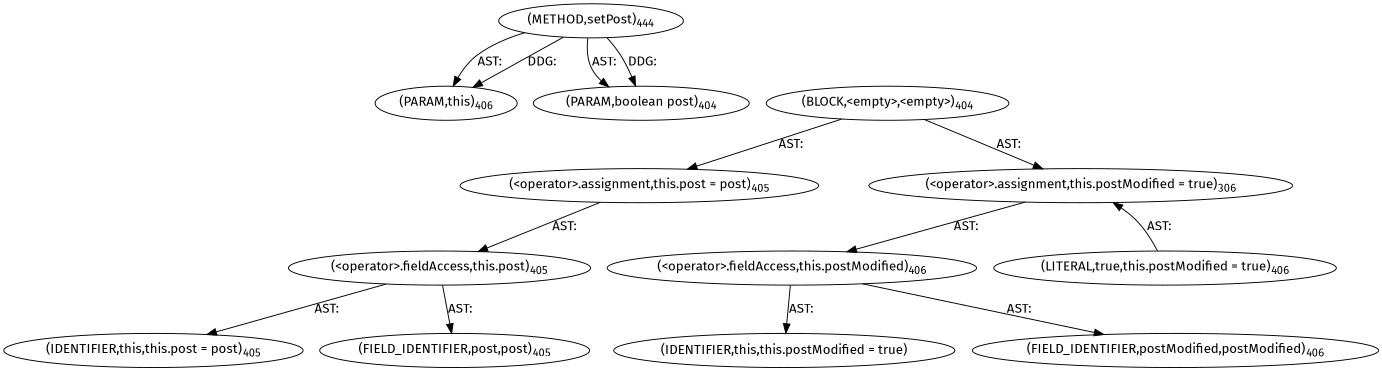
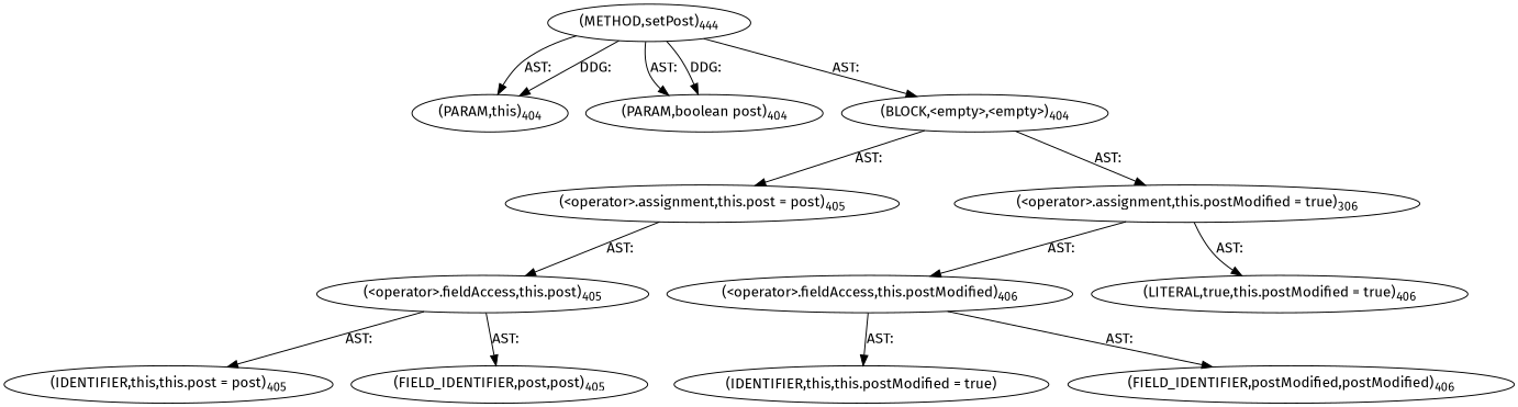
  digraph {
    fontname="Fira Sans"
    node [fontname="Fira Sans"]
    edge [fontname="Fira Sans"]
    n1 [label=<(METHOD,setPost)<SUB>444</SUB>>]
-   n2 [label=<(PARAM,this)<SUB>406</SUB>>]
+   n2 [label=<(PARAM,this)<SUB>404</SUB>>]
    n3 [label=<(PARAM,boolean post)<SUB>404</SUB>>]
    n4 [label=<(BLOCK,&lt;empty&gt;,&lt;empty&gt;)<SUB>404</SUB>>]
    n5 [label=<(&lt;operator&gt;.assignment,this.post = post)<SUB>405</SUB>>]
    n6 [label=<(&lt;operator&gt;.assignment,this.postModified = true)<SUB>306</SUB>>]
    n7 [label=<(&lt;operator&gt;.fieldAccess,this.post)<SUB>405</SUB>>]
    n8 [label=<(&lt;operator&gt;.fieldAccess,this.postModified)<SUB>406</SUB>>]
    n9 [label=<(LITERAL,true,this.postModified = true)<SUB>406</SUB>>]
    n10 [label=<(IDENTIFIER,this,this.post = post)<SUB>405</SUB>>]
    n11 [label=<(FIELD_IDENTIFIER,post,post)<SUB>405</SUB>>]
    n12 [label=<(IDENTIFIER,this,this.postModified = true)>]
    n13 [label=<(FIELD_IDENTIFIER,postModified,postModified)<SUB>406</SUB>>]
    n1 -> n2 [label="AST: "]
    n1 -> n2 [label="DDG: "]
    n1 -> n3 [label="AST: "]
    n1 -> n3 [label="DDG: "]
+   n1 -> n4 [label="AST: "]
    n4 -> n5 [label="AST: "]
    n4 -> n6 [label="AST: "]
    n5 -> n7 [label="AST: "]
    n6 -> n8 [label="AST: "]
-   n9 -> n6 [label="AST: "]
+   n6 -> n9 [label="AST: "]
    n7 -> n10 [label="AST: "]
    n7 -> n11 [label="AST: "]
    n8 -> n12 [label="AST: "]
    n8 -> n13 [label="AST: "]
  }
